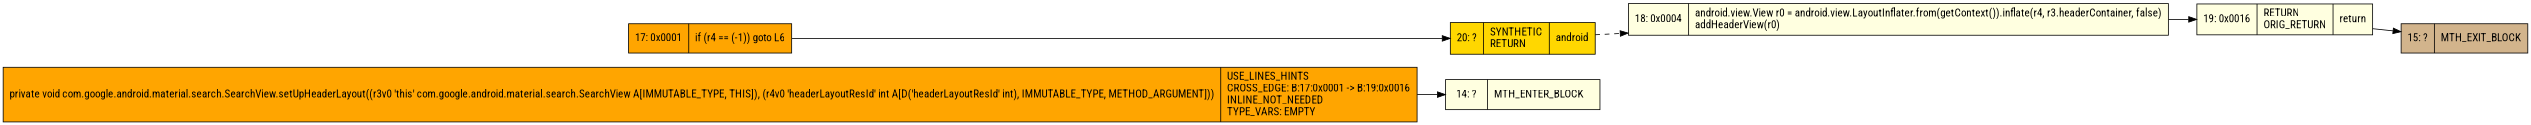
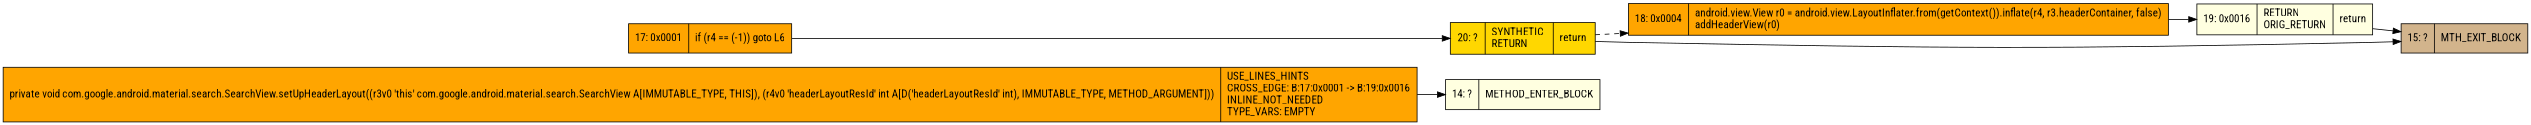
  digraph {
    fontname="Roboto Condensed"
    rankdir=LR
    node [fillcolor=lightyellow fontname="Roboto Condensed" shape=record style=filled]
    edge [fontname="Roboto Condensed"]
-   n1 [label="{14\:\ ?|MTH_ENTER_BLOCK\l}"]
+   n1 [label="{14\:\ ?|METHOD_ENTER_BLOCK\l}"]
    n2 [fillcolor=orange label="{17\:\ 0x0001|if (r4 == (\-1)) goto L6\l}"]
-   n3 [fillcolor=gold label="{20\:\ ?|SYNTHETIC\lRETURN\l|android\l}"]
-   n4 [label="{18\:\ 0x0004|android.view.View r0 = android.view.LayoutInflater.from(getContext()).inflate(r4, r3.headerContainer, false)\laddHeaderView(r0)\l}"]
+   n3 [fillcolor=gold label="{20\:\ ?|SYNTHETIC\lRETURN\l|return\l}"]
+   n4 [fillcolor=orange label="{18\:\ 0x0004|android.view.View r0 = android.view.LayoutInflater.from(getContext()).inflate(r4, r3.headerContainer, false)\laddHeaderView(r0)\l}"]
    n5 [label="{19\:\ 0x0016|RETURN\lORIG_RETURN\l|return\l}"]
    n6 [fillcolor=tan label="{15\:\ ?|MTH_EXIT_BLOCK\l}"]
    n7 [fillcolor=orange label="{private void com.google.android.material.search.SearchView.setUpHeaderLayout((r3v0 'this' com.google.android.material.search.SearchView A[IMMUTABLE_TYPE, THIS]), (r4v0 'headerLayoutResId' int A[D('headerLayoutResId' int), IMMUTABLE_TYPE, METHOD_ARGUMENT]))  | USE_LINES_HINTS\lCROSS_EDGE: B:17:0x0001 \-\> B:19:0x0016\lINLINE_NOT_NEEDED\lTYPE_VARS: EMPTY\l}"]
    n2 -> n3
    n3 -> n4 [style=dashed]
+   n3 -> n6
    n4 -> n5
    n5 -> n6
    n7 -> n1
  }
